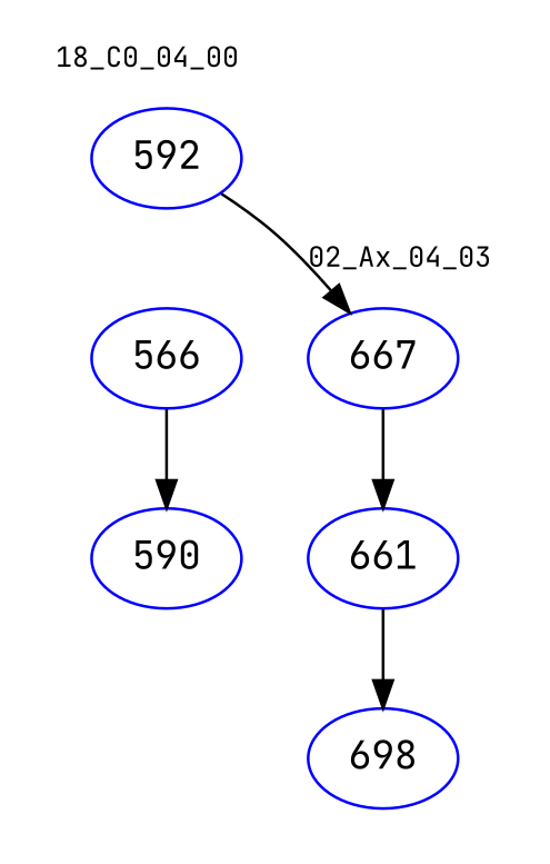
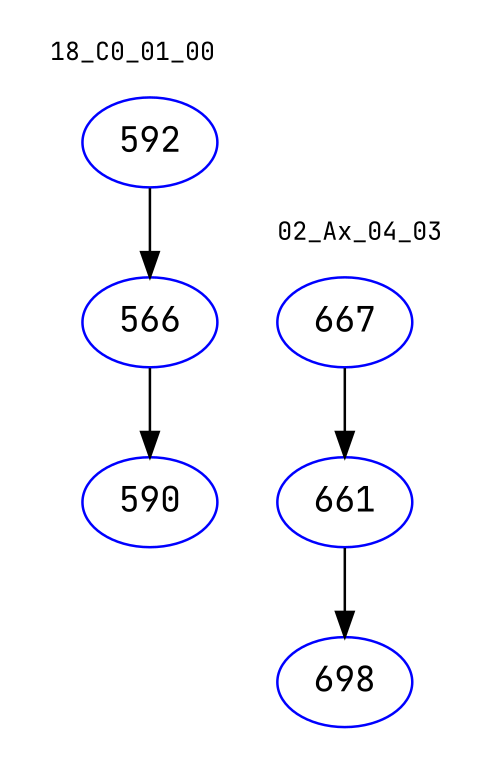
  digraph {
    fontname="JetBrains Mono"
    node [color=blue fontname="JetBrains Mono"]
    edge [color=black fontname="JetBrains Mono"]
    n1 [label=667]
    n2 [label=661]
    n3 [label=698]
    n4 [label=592]
    n5 [label=566]
    n6 [label=590]
    subgraph cluster_1 {
      color=white
      fontsize=10
      label="02_Ax_04_03"
      n1
      n2
      n3
    }
    subgraph cluster_2 {
      color=white
      fontsize=10
-     label="18_C0_04_00"
+     label="18_C0_01_00"
      n4
      n5
      n6
    }
    n1 -> n2
    n2 -> n3
-   n4 -> n1
+   n4 -> n5
    n5 -> n6
  }
